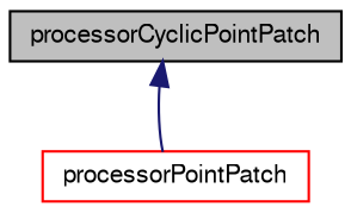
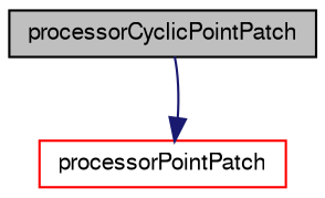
  digraph {
    node [fontname=FreeSans fontsize=10 shape=record]
    n1 [color=black fillcolor=grey75 fontcolor=black height=0.2 label=processorCyclicPointPatch style=filled width=0.4]
    n2 [color=red height=0.2 label=processorPointPatch width=0.4]
-   n1 -> n2 [color=midnightblue dir=back fontname=FreeSans fontsize=10 labelfontname=FreeSans labelfontsize=10 style=solid]
+   n2 -> n1 [color=midnightblue dir=back fontname=FreeSans fontsize=10 labelfontname=FreeSans labelfontsize=10 style=solid]
  }
